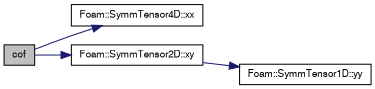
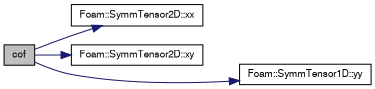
  digraph {
    rankdir=LR
    node [color=black fontname=FreeSans fontsize=10 shape=record]
    edge [color=midnightblue fontname=FreeSans fontsize=10 labelfontname=FreeSans labelfontsize=10 style=solid]
    n1 [fillcolor=grey75 fontcolor=black height=0.2 label=cof style=filled width=0.4]
-   n2 [height=0.2 label="Foam::SymmTensor4D::xx" width=0.4]
+   n2 [height=0.2 label="Foam::SymmTensor2D::xx" width=0.4]
    n3 [height=0.2 label="Foam::SymmTensor2D::xy" width=0.4]
    n4 [height=0.2 label="Foam::SymmTensor1D::yy" width=0.4]
    n1 -> n2
    n1 -> n3
-   n3 -> n4
+   n1 -> n4
  }
